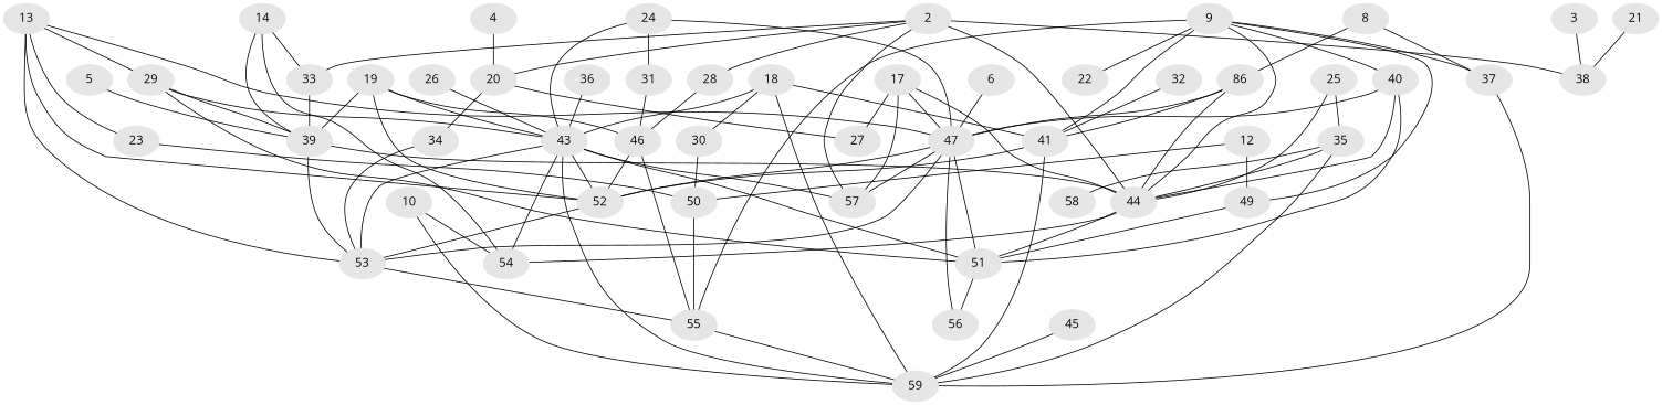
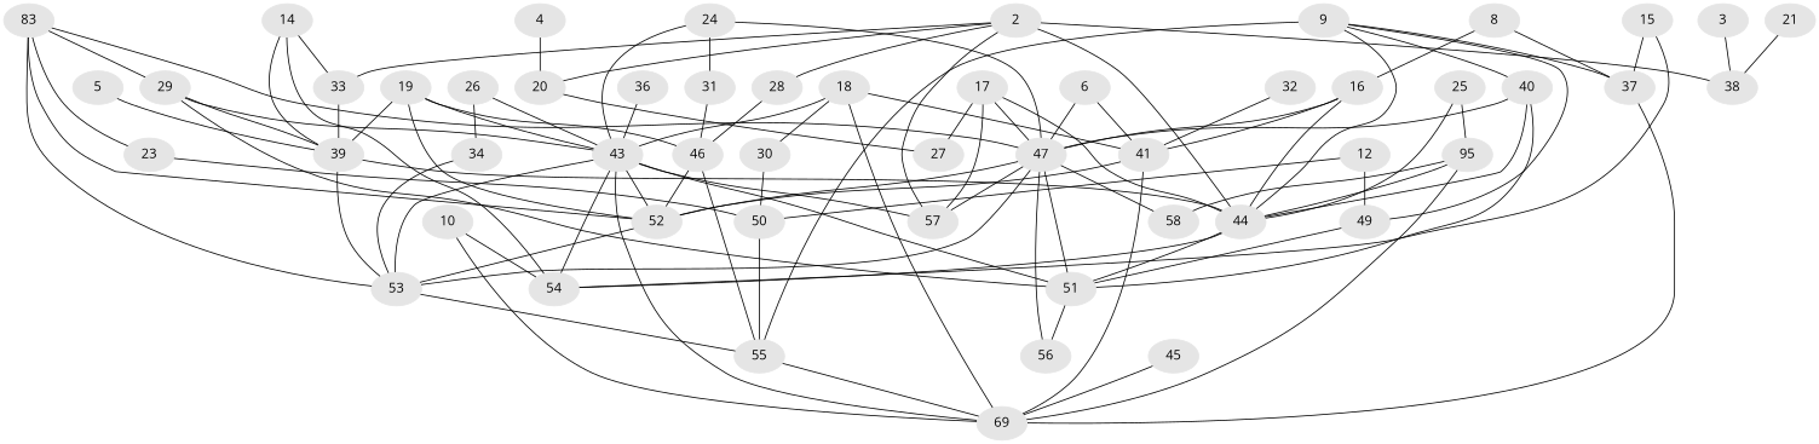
  graph {
    fontname="Open Sans"
    node [color=gray90 fontname="Open Sans" style=filled]
    edge [fontname="Open Sans" weight=1.0]
    12
    49
    50
    2
    20
    28
    33
    38
    44
    57
    27
    34
    46
    39
    54
    51
    3
    4
    5
    53
    6
    47
    58
    52
    56
    8
-   16 [label=86]
+   16
    37
    41
-   59
+   59 [label=69]
    9
-   22
    40
    55
    10
-   13
+   13 [label=83]
    23
    29
    n39 [label=43]
    14
+   15
    17
    18
    30
    19
    21
    24
    31
    25
-   35
+   35 [label=95]
    26
    32
    36
    45
    12 -- 49
    12 -- 50
    49 -- 51
    50 -- 55
    2 -- 20
    2 -- 28
    2 -- 33
    2 -- 38 [weight=2.0]
    2 -- 44 [weight=2.0]
    2 -- 57
    20 -- 27
-   20 -- 34
+   26 -- 34
    28 -- 46
    33 -- 39
    44 -- 54
    44 -- 51
    34 -- 53
    46 -- 52
    46 -- 55
    39 -- 44
    39 -- 53
    51 -- 56
    3 -- 38
    4 -- 20
    5 -- 39
    53 -- 55
    6 -- 47
    47 -- 57
    47 -- 51
    47 -- 53 [weight=2.0]
+   47 -- 58 [weight=2.0]
    47 -- 52
    47 -- 56
    52 -- 53
    8 -- 16
    8 -- 37
    16 -- 44
    16 -- 47 [weight=2.0]
    16 -- 41
    37 -- 59
    41 -- 52
    41 -- 59
    9 -- 49
    9 -- 44
    9 -- 37
-   9 -- 41 [weight=2.0]
-   9 -- 22
+   6 -- 41 [weight=2.0]
    9 -- 40
    9 -- 55
    40 -- 44
    40 -- 51
    40 -- 47
    55 -- 59
    10 -- 54
    10 -- 59
    13 -- 53 [weight=2.0]
    13 -- 47
    13 -- 52
    13 -- 23
    13 -- 29
    23 -- 50
    29 -- 39
    29 -- 51
    29 -- n39
    n39 -- 57 [weight=2.0]
    n39 -- 54
    n39 -- 51
    n39 -- 53
    n39 -- 52 [weight=2.0]
    n39 -- 59
    14 -- 33
    14 -- 39
    14 -- 54
+   15 -- 54
+   15 -- 37
    17 -- 44
    17 -- 57
    17 -- 27
    17 -- 47
    18 -- 41 [weight=2.0]
    18 -- 59
    18 -- n39
    18 -- 30
    30 -- 50
    19 -- 46
    19 -- 39
    19 -- 52
    19 -- n39
    21 -- 38
    24 -- 47
    24 -- n39
    24 -- 31
    31 -- 46
    25 -- 44
    25 -- 35
    35 -- 44
    35 -- 58
    35 -- 59
    26 -- n39
    32 -- 41
    36 -- n39
    45 -- 59
  }
